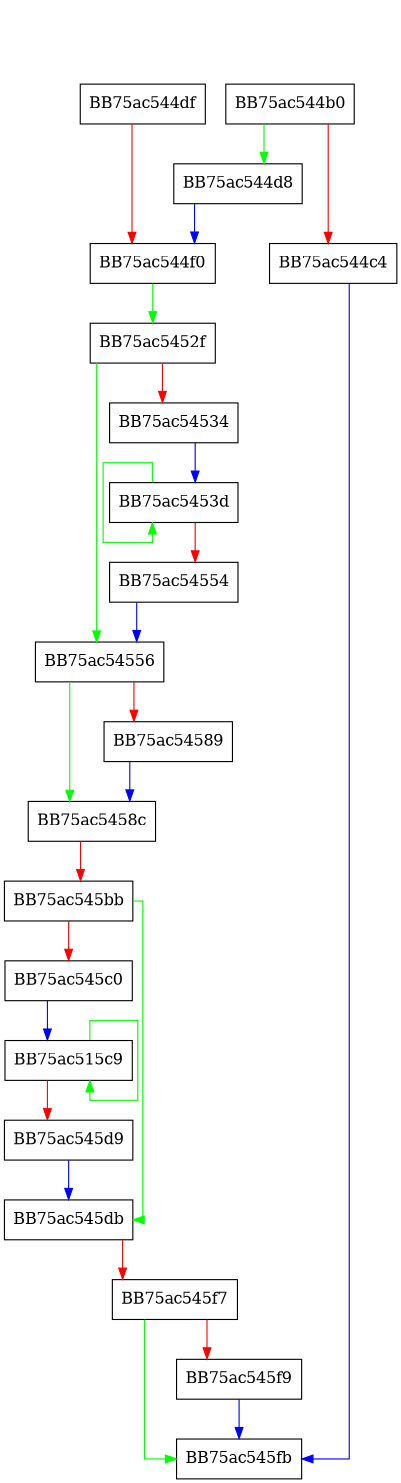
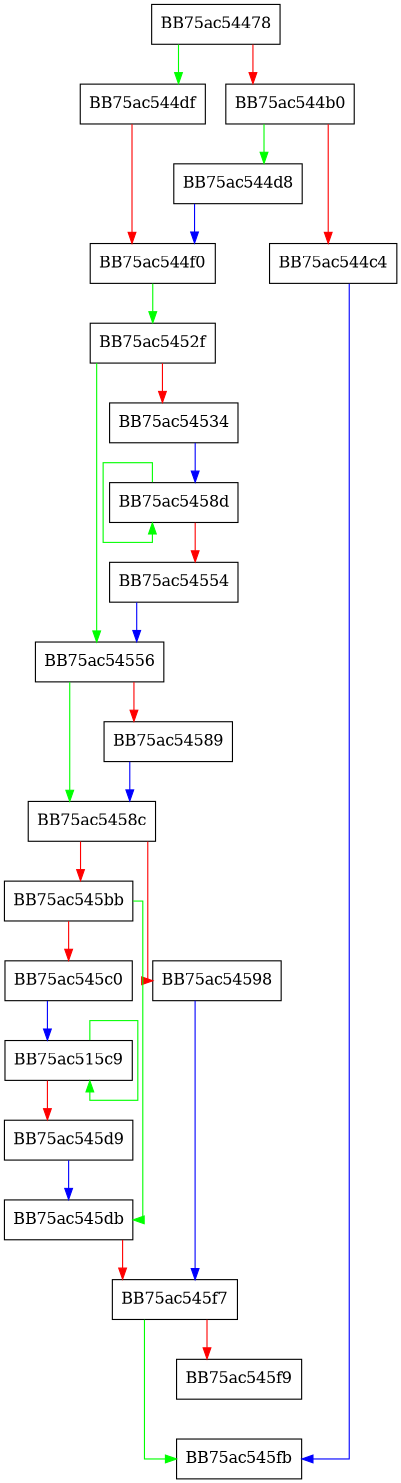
  digraph {
    splines=ortho
    node [shape=box]
    edge [color=red]
+   BB75ac54478
    BB75ac544df
    BB75ac544b0
    BB75ac544f0
    BB75ac544d8
    BB75ac544c4
    BB75ac5452f
    BB75ac545fb
    BB75ac54556
    BB75ac54534
    BB75ac5458c
    BB75ac54589
-   BB75ac5453d
+   BB75ac5453d [label=BB75ac5458d]
    BB75ac545bb
+   BB75ac54598
    BB75ac54554
    BB75ac545db
    BB75ac545c0
    BB75ac545f7
    n20 [label=BB75ac515c9]
    BB75ac545f9
    BB75ac545d9
+   BB75ac54478 -> BB75ac544df [color=green]
+   BB75ac54478 -> BB75ac544b0
    BB75ac544df -> BB75ac544f0
    BB75ac544b0 -> BB75ac544d8 [color=green]
    BB75ac544b0 -> BB75ac544c4
    BB75ac544f0 -> BB75ac5452f [color=green]
    BB75ac544d8 -> BB75ac544f0 [color=blue]
    BB75ac544c4 -> BB75ac545fb [color=blue]
    BB75ac5452f -> BB75ac54556 [color=green]
    BB75ac5452f -> BB75ac54534
    BB75ac54556 -> BB75ac5458c [color=green]
    BB75ac54556 -> BB75ac54589
    BB75ac54534 -> BB75ac5453d [color=blue]
    BB75ac5458c -> BB75ac545bb
+   BB75ac5458c -> BB75ac54598
    BB75ac54589 -> BB75ac5458c [color=blue]
    BB75ac5453d -> BB75ac5453d [color=green]
    BB75ac5453d -> BB75ac54554
    BB75ac545bb -> BB75ac545db [color=green]
    BB75ac545bb -> BB75ac545c0
+   BB75ac54598 -> BB75ac545f7 [color=blue]
    BB75ac54554 -> BB75ac54556 [color=blue]
    BB75ac545db -> BB75ac545f7
    BB75ac545c0 -> n20 [color=blue]
    BB75ac545f7 -> BB75ac545fb [color=green]
    BB75ac545f7 -> BB75ac545f9
    n20 -> n20 [color=green]
    n20 -> BB75ac545d9
-   BB75ac545f9 -> BB75ac545fb [color=blue]
    BB75ac545d9 -> BB75ac545db [color=blue]
  }
